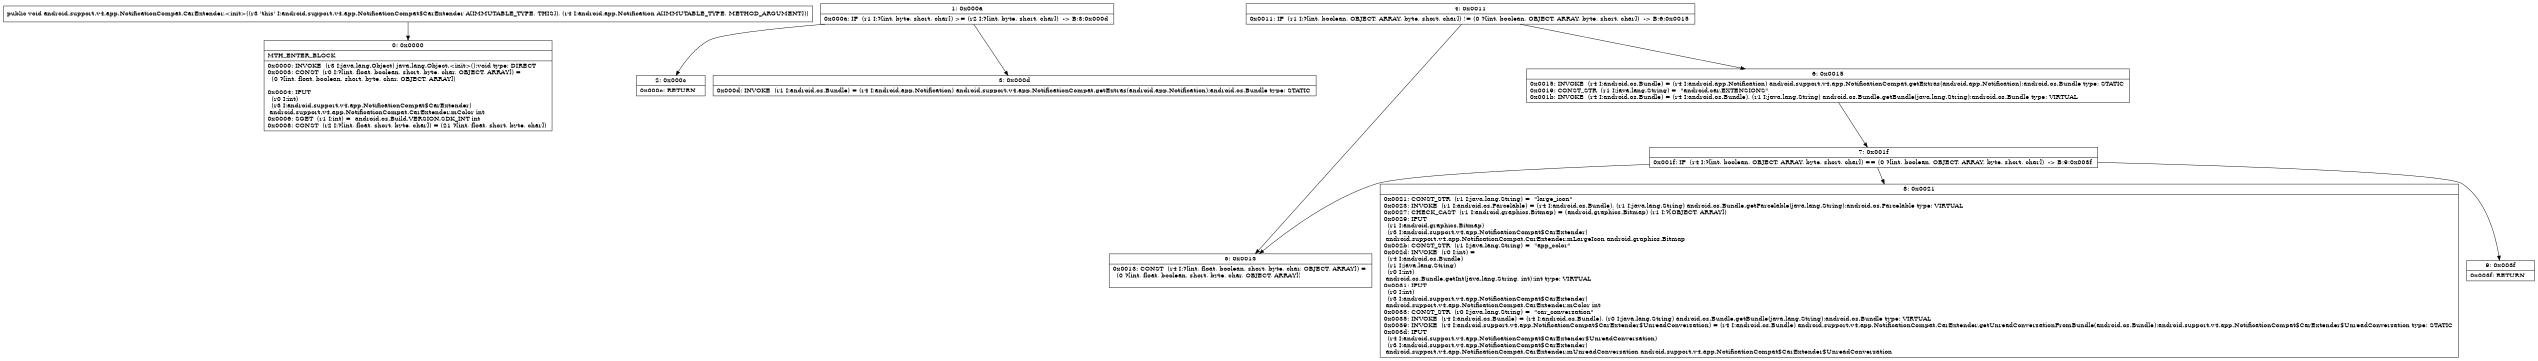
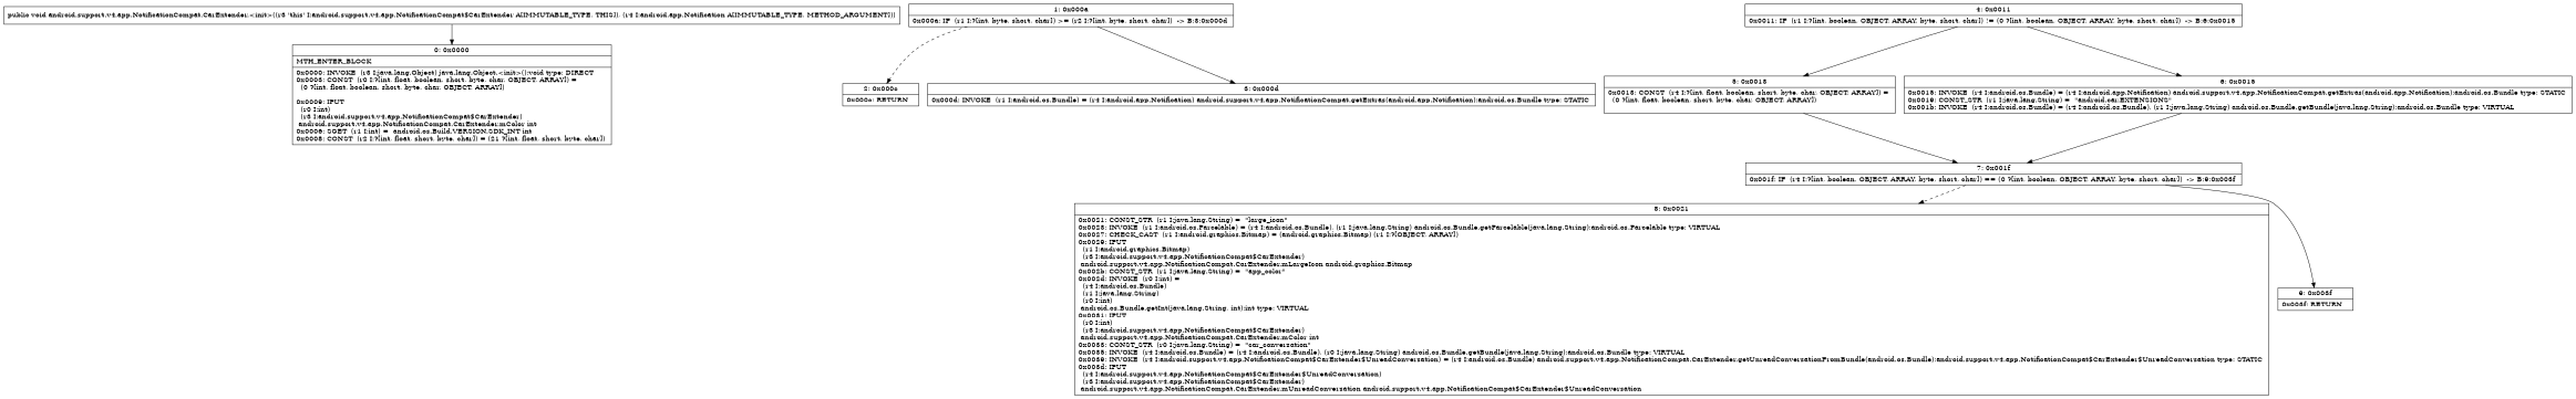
  digraph {
    node [shape=record]
-   n1 [label="{0\:\ 0x0000|MTH_ENTER_BLOCK\l|0x0000: INVOKE  (r3 I:java.lang.Object) java.lang.Object.\<init\>():void type: DIRECT \l0x0003: CONST  (r0 I:?[int, float, boolean, short, byte, char, OBJECT, ARRAY]) = \l  (0 ?[int, float, boolean, short, byte, char, OBJECT, ARRAY])\l \l0x0004: IPUT  \l  (r0 I:int)\l  (r3 I:android.support.v4.app.NotificationCompat$CarExtender)\l android.support.v4.app.NotificationCompat.CarExtender.mColor int \l0x0006: SGET  (r1 I:int) =  android.os.Build.VERSION.SDK_INT int \l0x0008: CONST  (r2 I:?[int, float, short, byte, char]) = (21 ?[int, float, short, byte, char]) \l}"]
+   n1 [label="{0\:\ 0x0000|MTH_ENTER_BLOCK\l|0x0000: INVOKE  (r3 I:java.lang.Object) java.lang.Object.\<init\>():void type: DIRECT \l0x0003: CONST  (r0 I:?[int, float, boolean, short, byte, char, OBJECT, ARRAY]) = \l  (0 ?[int, float, boolean, short, byte, char, OBJECT, ARRAY])\l \l0x0009: IPUT  \l  (r0 I:int)\l  (r3 I:android.support.v4.app.NotificationCompat$CarExtender)\l android.support.v4.app.NotificationCompat.CarExtender.mColor int \l0x0006: SGET  (r1 I:int) =  android.os.Build.VERSION.SDK_INT int \l0x0008: CONST  (r2 I:?[int, float, short, byte, char]) = (21 ?[int, float, short, byte, char]) \l}"]
    n2 [label="{1\:\ 0x000a|0x000a: IF  (r1 I:?[int, byte, short, char]) \>= (r2 I:?[int, byte, short, char])  \-\> B:3:0x000d \l}"]
    n3 [label="{2\:\ 0x000c|0x000c: RETURN   \l}"]
    n4 [label="{3\:\ 0x000d|0x000d: INVOKE  (r1 I:android.os.Bundle) = (r4 I:android.app.Notification) android.support.v4.app.NotificationCompat.getExtras(android.app.Notification):android.os.Bundle type: STATIC \l}"]
    n5 [label="{4\:\ 0x0011|0x0011: IF  (r1 I:?[int, boolean, OBJECT, ARRAY, byte, short, char]) != (0 ?[int, boolean, OBJECT, ARRAY, byte, short, char])  \-\> B:6:0x0015 \l}"]
    n6 [label="{5\:\ 0x0013|0x0013: CONST  (r4 I:?[int, float, boolean, short, byte, char, OBJECT, ARRAY]) = \l  (0 ?[int, float, boolean, short, byte, char, OBJECT, ARRAY])\l \l}"]
    n7 [label="{6\:\ 0x0015|0x0015: INVOKE  (r4 I:android.os.Bundle) = (r4 I:android.app.Notification) android.support.v4.app.NotificationCompat.getExtras(android.app.Notification):android.os.Bundle type: STATIC \l0x0019: CONST_STR  (r1 I:java.lang.String) =  \"android.car.EXTENSIONS\" \l0x001b: INVOKE  (r4 I:android.os.Bundle) = (r4 I:android.os.Bundle), (r1 I:java.lang.String) android.os.Bundle.getBundle(java.lang.String):android.os.Bundle type: VIRTUAL \l}"]
    n8 [label="{7\:\ 0x001f|0x001f: IF  (r4 I:?[int, boolean, OBJECT, ARRAY, byte, short, char]) == (0 ?[int, boolean, OBJECT, ARRAY, byte, short, char])  \-\> B:9:0x003f \l}"]
    n9 [label="{8\:\ 0x0021|0x0021: CONST_STR  (r1 I:java.lang.String) =  \"large_icon\" \l0x0023: INVOKE  (r1 I:android.os.Parcelable) = (r4 I:android.os.Bundle), (r1 I:java.lang.String) android.os.Bundle.getParcelable(java.lang.String):android.os.Parcelable type: VIRTUAL \l0x0027: CHECK_CAST  (r1 I:android.graphics.Bitmap) = (android.graphics.Bitmap) (r1 I:?[OBJECT, ARRAY]) \l0x0029: IPUT  \l  (r1 I:android.graphics.Bitmap)\l  (r3 I:android.support.v4.app.NotificationCompat$CarExtender)\l android.support.v4.app.NotificationCompat.CarExtender.mLargeIcon android.graphics.Bitmap \l0x002b: CONST_STR  (r1 I:java.lang.String) =  \"app_color\" \l0x002d: INVOKE  (r0 I:int) = \l  (r4 I:android.os.Bundle)\l  (r1 I:java.lang.String)\l  (r0 I:int)\l android.os.Bundle.getInt(java.lang.String, int):int type: VIRTUAL \l0x0031: IPUT  \l  (r0 I:int)\l  (r3 I:android.support.v4.app.NotificationCompat$CarExtender)\l android.support.v4.app.NotificationCompat.CarExtender.mColor int \l0x0033: CONST_STR  (r0 I:java.lang.String) =  \"car_conversation\" \l0x0035: INVOKE  (r4 I:android.os.Bundle) = (r4 I:android.os.Bundle), (r0 I:java.lang.String) android.os.Bundle.getBundle(java.lang.String):android.os.Bundle type: VIRTUAL \l0x0039: INVOKE  (r4 I:android.support.v4.app.NotificationCompat$CarExtender$UnreadConversation) = (r4 I:android.os.Bundle) android.support.v4.app.NotificationCompat.CarExtender.getUnreadConversationFromBundle(android.os.Bundle):android.support.v4.app.NotificationCompat$CarExtender$UnreadConversation type: STATIC \l0x003d: IPUT  \l  (r4 I:android.support.v4.app.NotificationCompat$CarExtender$UnreadConversation)\l  (r3 I:android.support.v4.app.NotificationCompat$CarExtender)\l android.support.v4.app.NotificationCompat.CarExtender.mUnreadConversation android.support.v4.app.NotificationCompat$CarExtender$UnreadConversation \l}"]
    n10 [label="{9\:\ 0x003f|0x003f: RETURN   \l}"]
    n11 [label="{public void android.support.v4.app.NotificationCompat.CarExtender.\<init\>((r3 'this' I:android.support.v4.app.NotificationCompat$CarExtender A[IMMUTABLE_TYPE, THIS]), (r4 I:android.app.Notification A[IMMUTABLE_TYPE, METHOD_ARGUMENT])) }"]
-   n2 -> n3 [style=solid]
+   n2 -> n3 [style=dashed]
    n2 -> n4
    n5 -> n6 [style=solid]
    n5 -> n7
-   n8 -> n6
+   n6 -> n8
    n7 -> n8
-   n8 -> n9 [style=solid]
+   n8 -> n9 [style=dashed]
    n8 -> n10
    n11 -> n1
  }
